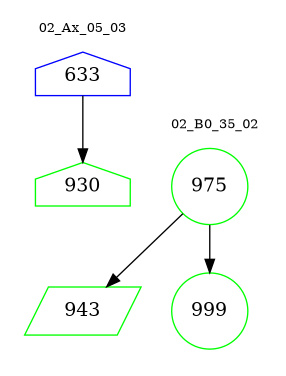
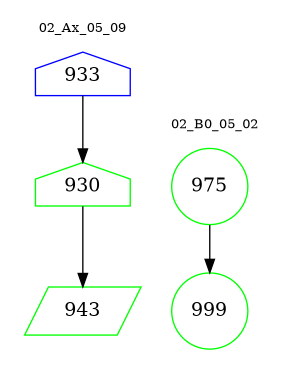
  digraph {
    node [color=green shape=house]
    edge [color=black]
-   n1 [color=blue label=633]
+   n1 [color=blue label=933]
    n2 [label=930]
    n3 [label=943 shape=parallelogram]
    n4 [label=975 shape=circle]
    n5 [label=999 shape=circle]
    subgraph cluster_1 {
      color=white
      fontsize=10
-     label="02_Ax_05_03"
+     label="02_Ax_05_09"
      n1
      n2
      n3
    }
    subgraph cluster_2 {
      color=white
      fontsize=10
-     label="02_B0_35_02"
+     label="02_B0_05_02"
      n4
      n5
    }
    n1 -> n2
-   n4 -> n3
+   n2 -> n3
    n4 -> n5
  }
